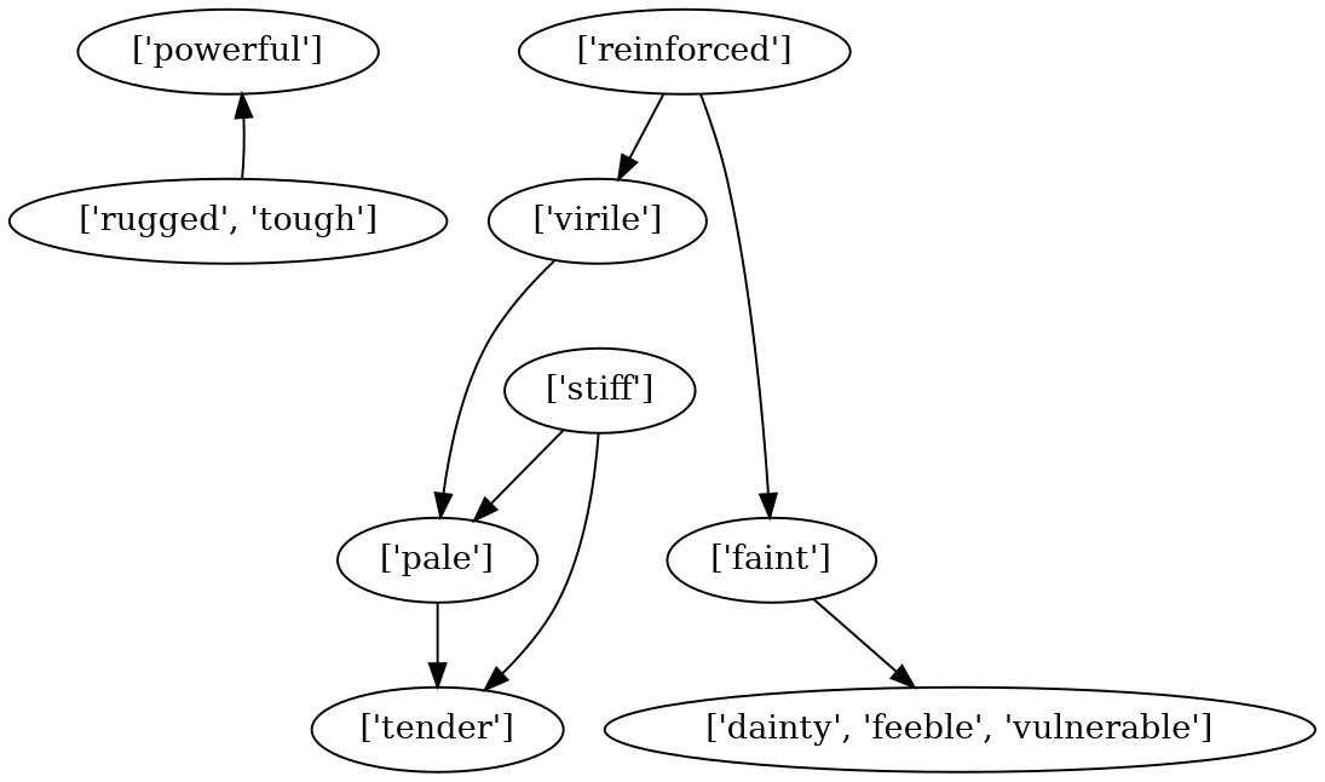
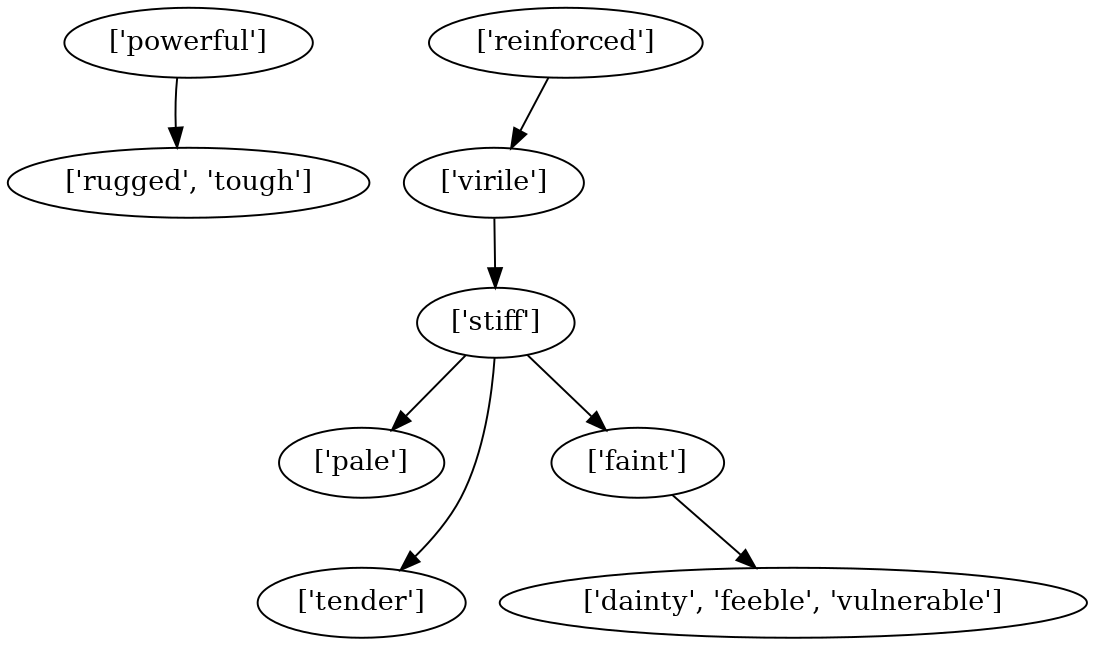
  strict digraph {
    "['powerful']"
    "['rugged', 'tough']"
    "['reinforced']"
    "['virile']"
    "['stiff']"
    "['pale']"
    "['faint']"
    "['tender']"
    "['dainty', 'feeble', 'vulnerable']"
-   "['rugged', 'tough']" -> "['powerful']"
+   "['powerful']" -> "['rugged', 'tough']"
    "['reinforced']" -> "['virile']"
-   "['virile']" -> "['pale']"
+   "['virile']" -> "['stiff']"
    "['stiff']" -> "['pale']"
-   "['reinforced']" -> "['faint']"
+   "['stiff']" -> "['faint']"
    "['stiff']" -> "['tender']"
-   "['pale']" -> "['tender']"
    "['faint']" -> "['dainty', 'feeble', 'vulnerable']"
  }
